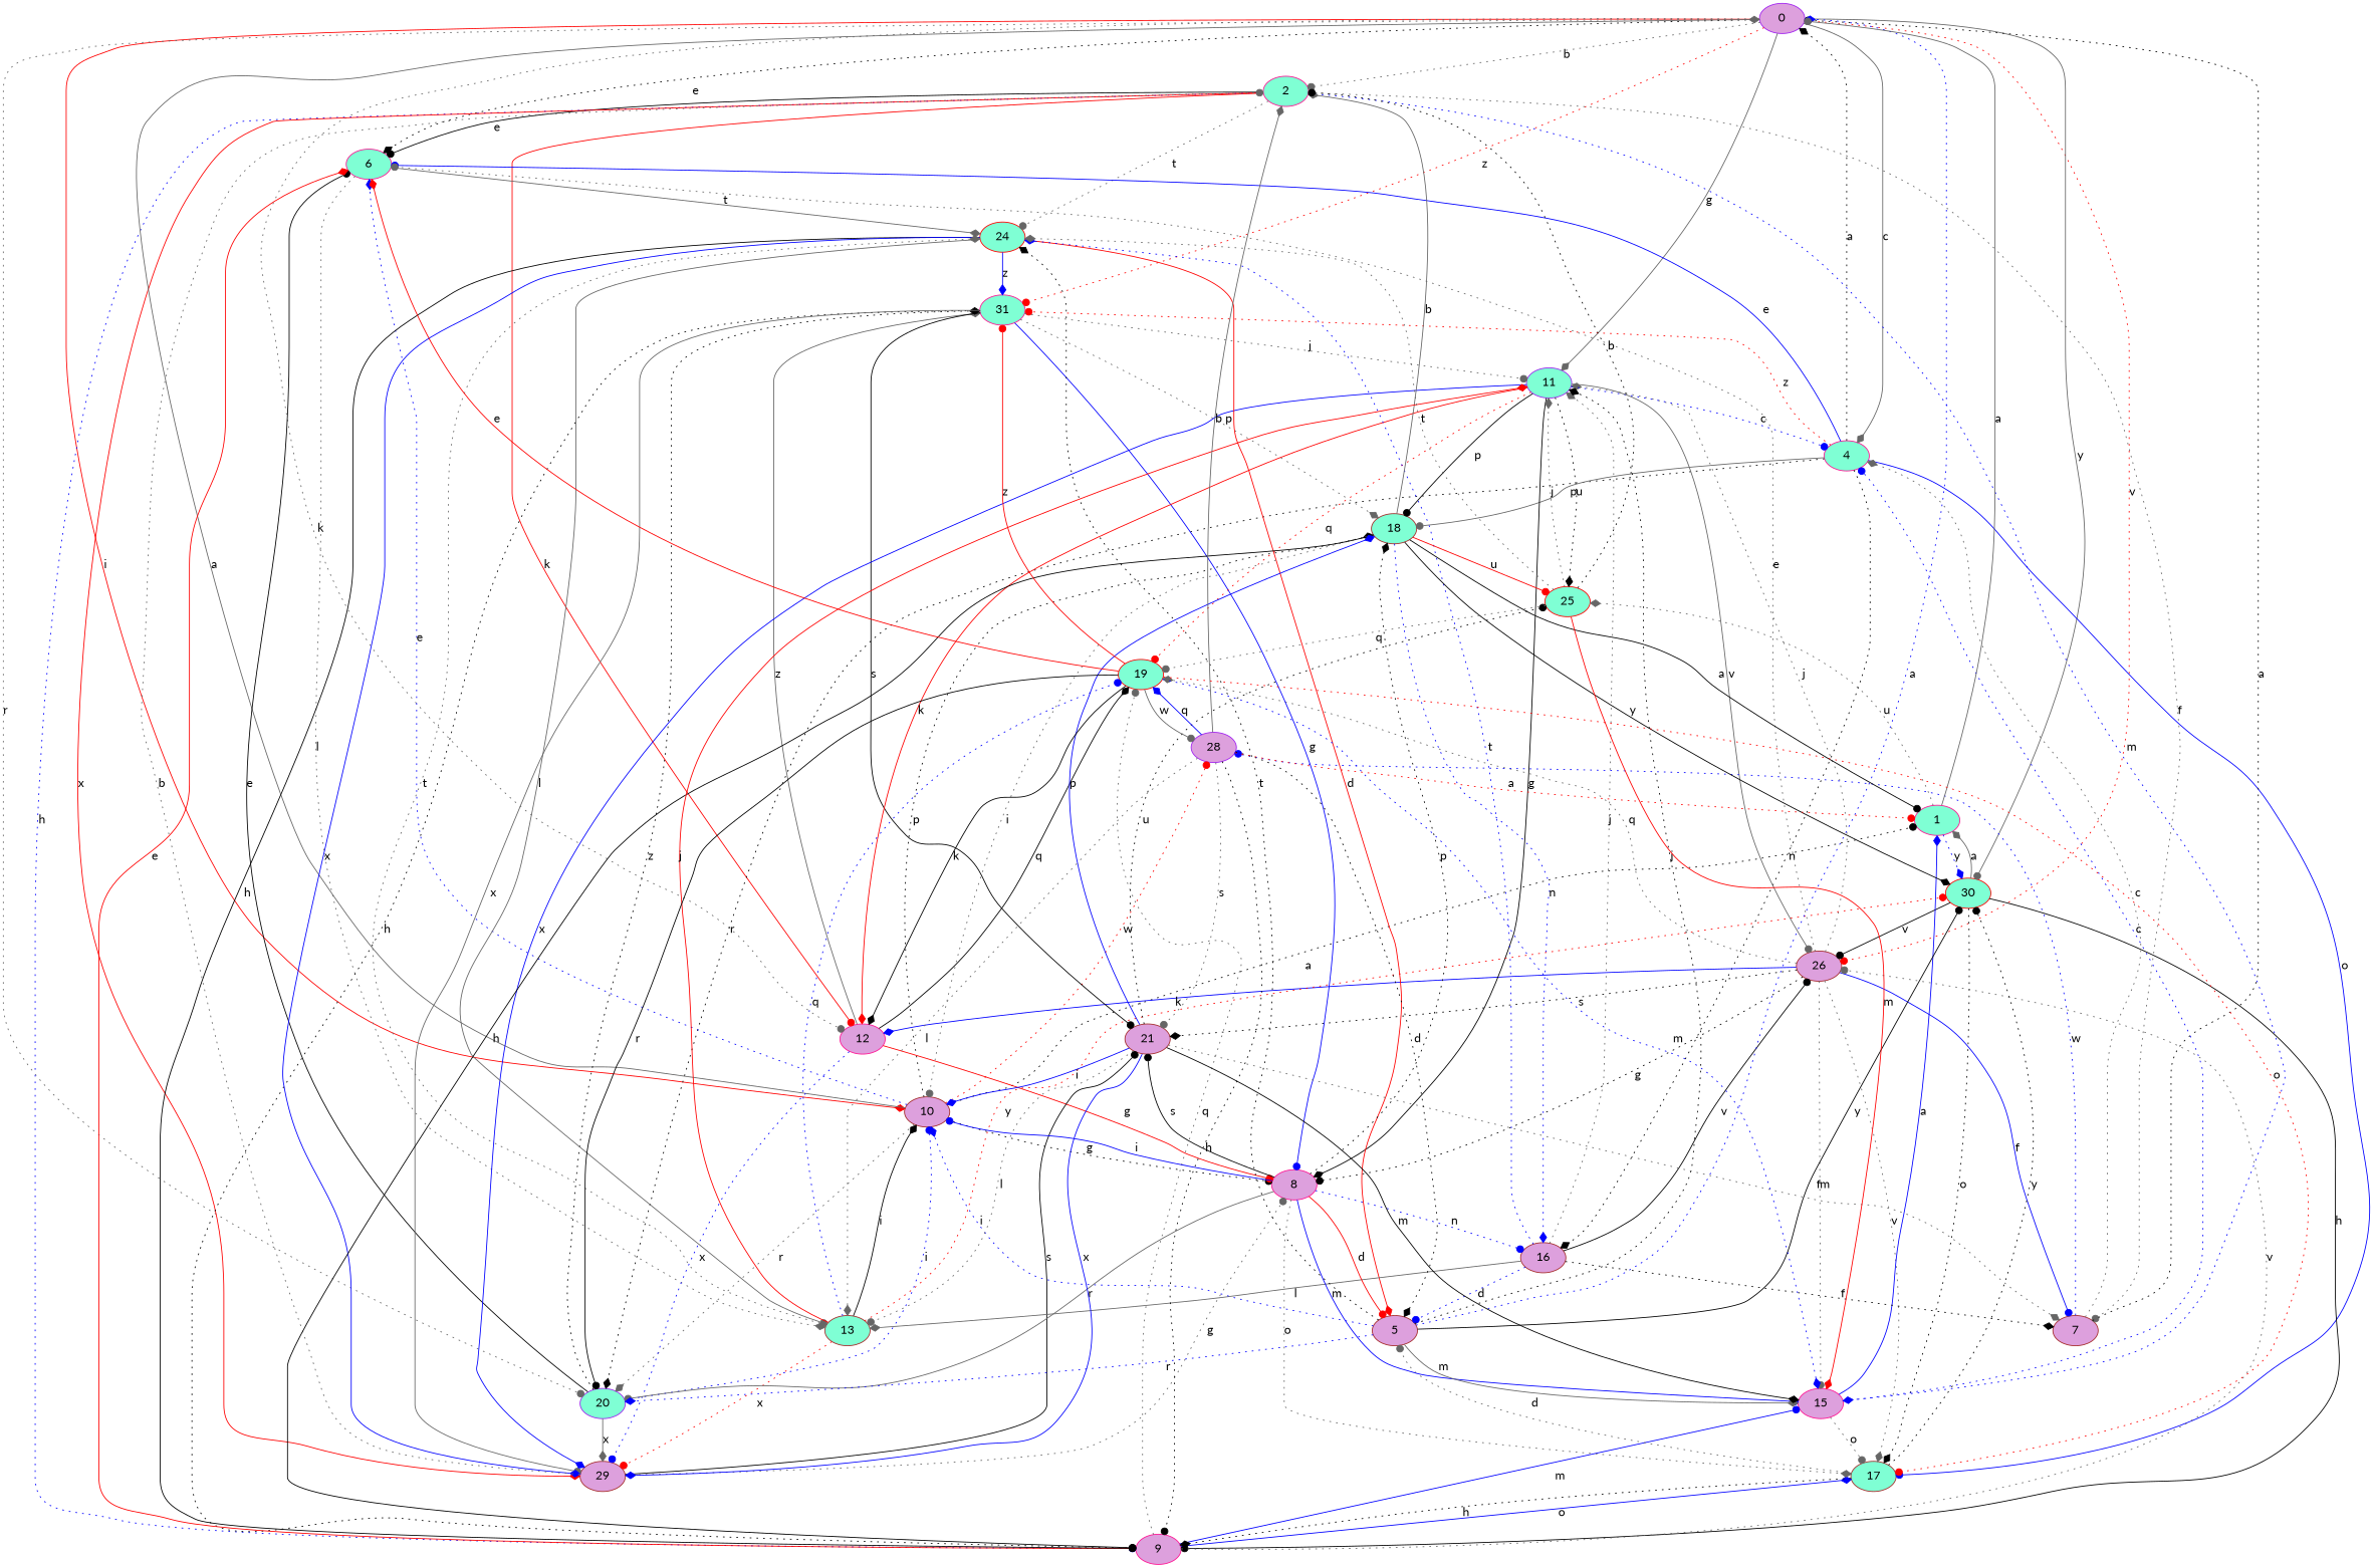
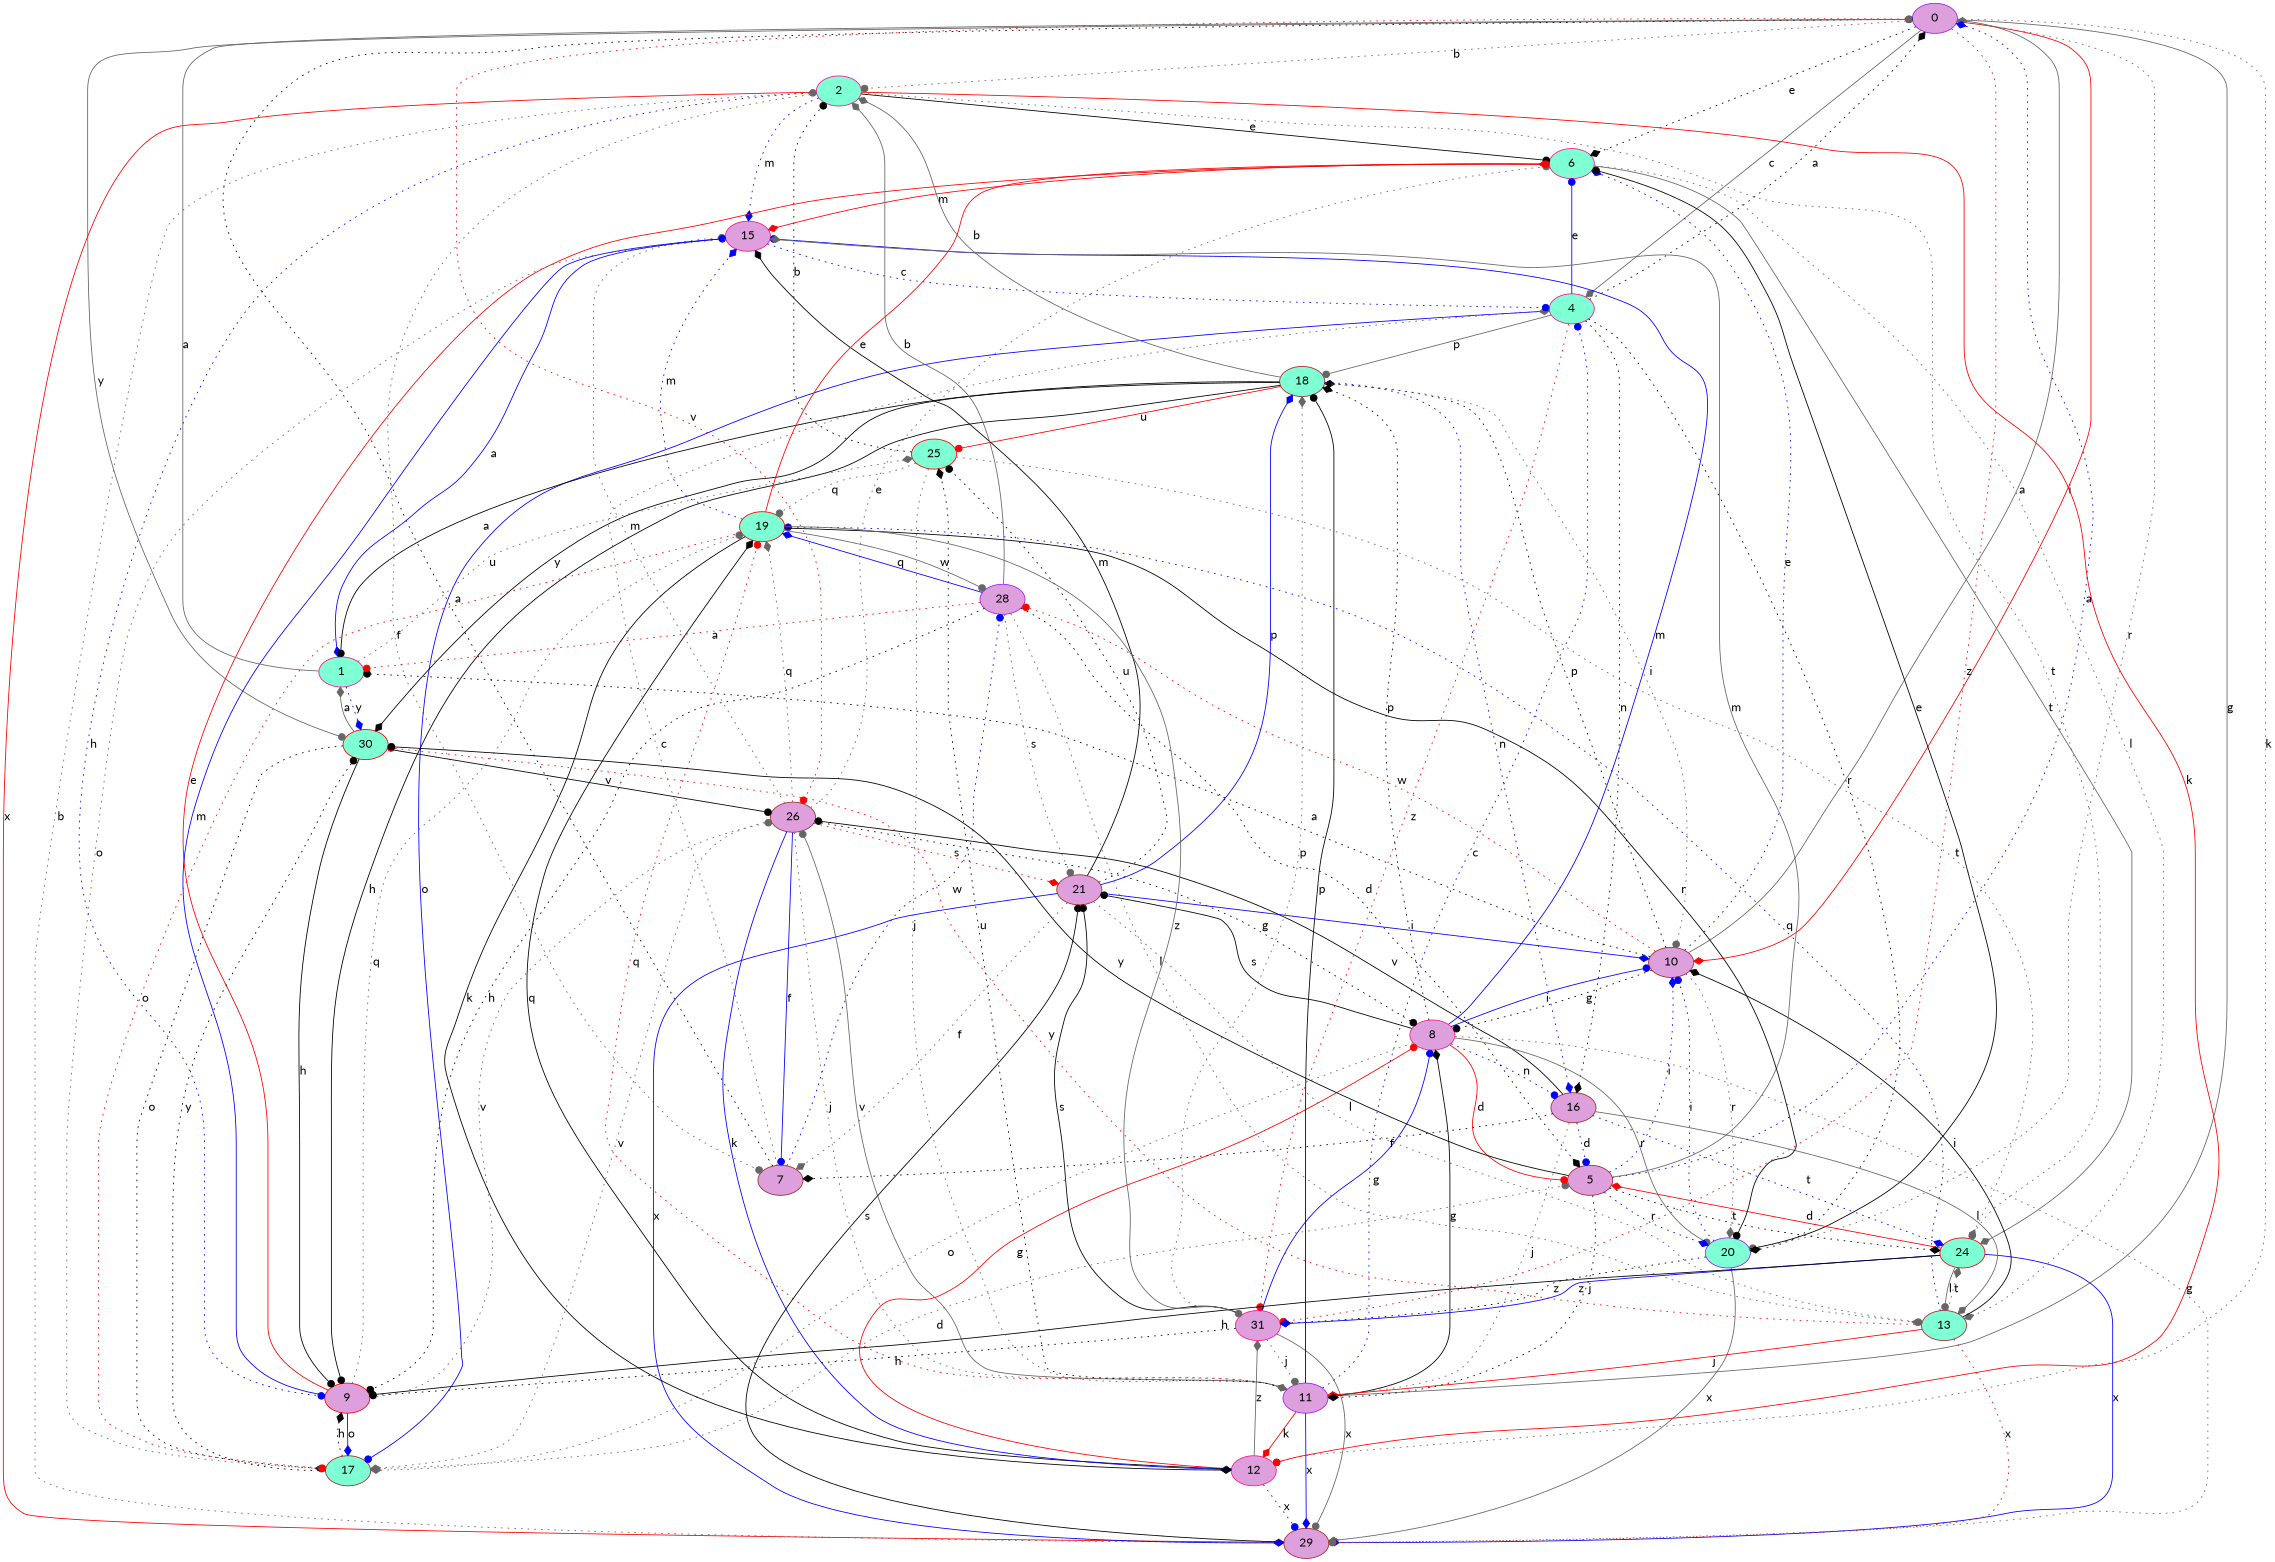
  strict digraph {
    fontname=Lato
    node [color=brown fillcolor=plum fontname=Lato style=filled]
    edge [arrowhead=dot color=gray40 fontname=Lato style=dotted]
    0 [color=purple]
    2 [color=deeppink fillcolor=aquamarine]
    4 [color=deeppink fillcolor=aquamarine]
    6 [color=deeppink fillcolor=aquamarine]
    10
    12 [color=deeppink]
    20 [color=purple fillcolor=aquamarine]
    26
    30 [color=red fillcolor=aquamarine]
-   31 [color=deeppink fillcolor=aquamarine]
-   11 [color=purple fillcolor=aquamarine]
+   31 [color=deeppink]
+   11 [color=purple]
    7
-   9 [color=deeppink]
+   9 [color=red]
    15 [color=deeppink]
    24 [color=red fillcolor=aquamarine]
    29
    16
    17 [fillcolor=aquamarine]
    18 [fillcolor=aquamarine]
    13 [fillcolor=aquamarine]
    8 [color=deeppink]
    5
    21
    1 [color=deeppink fillcolor=aquamarine]
    28 [color=purple]
    19 [color=red fillcolor=aquamarine]
    25 [color=red fillcolor=aquamarine]
    0 -> 2 [label=b]
    0 -> 4 [arrowhead=diamond label=c style=solid]
    0 -> 6 [arrowhead=diamond color=black label=e]
    0 -> 10 [arrowhead=diamond color=red label=i style=solid]
    0 -> 12 [label=k]
    0 -> 20 [label=r]
    0 -> 26 [color=red label=v]
    0 -> 30 [label=y style=solid]
    0 -> 31 [color=red label=z]
    0 -> 11 [arrowhead=diamond label=g style=solid]
    2 -> 6 [color=black label=e style=solid]
    2 -> 12 [color=red label=k style=solid]
    2 -> 7 [label=f]
    2 -> 9 [color=blue label=h]
    2 -> 15 [arrowhead=diamond color=blue label=m]
    2 -> 24 [label=t]
    2 -> 29 [arrowhead=diamond color=red label=x style=solid]
    4 -> 0 [arrowhead=diamond color=black label=a]
    4 -> 6 [color=blue label=e style=solid]
    4 -> 20 [arrowhead=diamond color=black label=r]
    4 -> 31 [color=red label=z]
    4 -> 16 [arrowhead=diamond color=black label=n]
    4 -> 17 [color=blue label=o style=solid]
    4 -> 18 [label=p style=solid]
-   25 -> 15 [arrowhead=diamond color=red label=m style=solid]
+   6 -> 15 [arrowhead=diamond color=red label=m style=solid]
    6 -> 24 [arrowhead=diamond label=t style=solid]
    6 -> 13 [arrowhead=diamond label=l]
    10 -> 0 [arrowhead=diamond label=a style=solid]
    10 -> 6 [arrowhead=diamond color=blue label=e]
    10 -> 20 [arrowhead=diamond label=r]
    10 -> 18 [arrowhead=diamond color=black label=p]
    10 -> 8 [color=black label=g]
    10 -> 1 [color=black label=a]
    10 -> 28 [color=red label=w]
    12 -> 31 [arrowhead=diamond label=z style=solid]
    12 -> 29 [color=blue label=x]
    12 -> 8 [color=red label=g style=solid]
    12 -> 19 [arrowhead=diamond color=black label=q style=solid]
    20 -> 6 [color=black label=e style=solid]
    20 -> 10 [color=blue label=i]
    20 -> 31 [arrowhead=diamond color=black label=z]
    20 -> 29 [arrowhead=diamond label=x style=solid]
    26 -> 6 [label=e]
    26 -> 12 [arrowhead=diamond color=blue label=k style=solid]
    26 -> 11 [arrowhead=diamond label=j]
    26 -> 7 [color=blue label=f style=solid]
    26 -> 15 [label=m]
    26 -> 17 [arrowhead=diamond label=v]
    26 -> 8 [color=black label=g]
-   26 -> 21 [arrowhead=diamond color=black label=s]
+   26 -> 21 [arrowhead=diamond color=red label=s]
    26 -> 19 [arrowhead=diamond label=q]
    30 -> 26 [color=black label=v style=solid]
    30 -> 9 [color=black label=h style=solid]
    30 -> 17 [arrowhead=diamond color=black label=o]
    30 -> 1 [arrowhead=diamond label=a style=solid]
    31 -> 11 [label=j]
    31 -> 9 [color=black label=h]
    31 -> 29 [label=x style=solid]
    31 -> 18 [arrowhead=diamond label=p]
    31 -> 8 [color=blue label=g style=solid]
    31 -> 21 [color=black label=s style=solid]
    11 -> 4 [color=blue label=c]
    11 -> 12 [arrowhead=diamond color=red label=k style=solid]
    11 -> 26 [label=v style=solid]
    11 -> 29 [arrowhead=diamond color=blue label=x style=solid]
    11 -> 18 [color=black label=p style=solid]
    11 -> 8 [arrowhead=diamond color=black label=g style=solid]
    11 -> 19 [color=red label=q]
    11 -> 25 [arrowhead=diamond color=black label=u]
    7 -> 0 [color=black label=a]
    7 -> 4 [arrowhead=diamond label=c]
    7 -> 28 [color=blue label=w]
-   9 -> 6 [arrowhead=diamond color=red label=e style=solid]
+   9 -> 6 [color=red label=e style=solid]
    9 -> 26 [label=v]
    9 -> 15 [color=blue label=m style=solid]
    9 -> 17 [arrowhead=diamond color=blue label=o style=solid]
    9 -> 19 [label=q]
    15 -> 4 [color=blue label=c]
    15 -> 17 [label=o]
    15 -> 1 [arrowhead=diamond color=blue label=a style=solid]
    24 -> 31 [arrowhead=diamond color=blue label=z style=solid]
    24 -> 9 [color=black label=h style=solid]
    24 -> 29 [arrowhead=diamond color=blue label=x style=solid]
    24 -> 13 [label=l style=solid]
    24 -> 5 [arrowhead=diamond color=red label=d style=solid]
    29 -> 2 [label=b]
-   29 -> 8 [label=g]
+   8 -> 29 [label=g]
    29 -> 21 [color=black label=s style=solid]
    16 -> 26 [color=black label=v style=solid]
    16 -> 11 [arrowhead=diamond label=j]
    16 -> 7 [arrowhead=diamond color=black label=f]
    16 -> 24 [arrowhead=diamond color=blue label=t]
    16 -> 13 [arrowhead=diamond label=l style=solid]
    16 -> 5 [color=blue label=d]
    17 -> 30 [color=black label=y]
    17 -> 9 [arrowhead=diamond color=black label=h]
    17 -> 5 [label=d]
    18 -> 2 [arrowhead=diamond label=b style=solid]
    18 -> 10 [label=i]
    18 -> 30 [arrowhead=diamond color=black label=y style=solid]
    18 -> 9 [color=black label=h style=solid]
    18 -> 16 [arrowhead=diamond color=blue label=n]
    18 -> 1 [color=black label=a style=solid]
    18 -> 25 [color=red label=u style=solid]
    13 -> 10 [arrowhead=diamond color=black label=i style=solid]
    13 -> 30 [color=red label=y]
    13 -> 11 [arrowhead=diamond color=red label=j style=solid]
    13 -> 24 [arrowhead=diamond label=t]
    13 -> 29 [color=red label=x]
    13 -> 19 [color=blue label=q]
    8 -> 10 [color=blue label=i style=solid]
    8 -> 20 [label=r style=solid]
    8 -> 15 [color=blue label=m style=solid]
    8 -> 16 [color=blue label=n]
    8 -> 17 [arrowhead=diamond label=o]
    8 -> 18 [arrowhead=diamond color=black label=p]
    8 -> 5 [color=red label=d style=solid]
    8 -> 21 [color=black label=s style=solid]
    5 -> 0 [arrowhead=diamond color=blue label=a]
    5 -> 10 [arrowhead=diamond color=blue label=i]
    5 -> 20 [arrowhead=diamond color=blue label=r]
    5 -> 30 [color=black label=y style=solid]
    5 -> 11 [arrowhead=diamond color=black label=j]
    5 -> 15 [arrowhead=diamond label=m style=solid]
    5 -> 24 [arrowhead=diamond color=black label=t]
    21 -> 10 [arrowhead=diamond color=blue label=i style=solid]
    21 -> 7 [arrowhead=diamond label=f]
    21 -> 15 [arrowhead=diamond color=black label=m style=solid]
    21 -> 29 [arrowhead=diamond color=blue label=x style=solid]
    21 -> 18 [arrowhead=diamond color=blue label=p style=solid]
    21 -> 13 [label=l]
    21 -> 25 [color=black label=u]
    1 -> 0 [label=a style=solid]
    1 -> 30 [arrowhead=diamond color=blue label=y]
    1 -> 25 [arrowhead=diamond label=u]
    28 -> 2 [arrowhead=diamond label=b style=solid]
    28 -> 9 [color=black label=h]
    28 -> 13 [arrowhead=diamond label=l]
    28 -> 5 [arrowhead=diamond color=black label=d]
    28 -> 21 [label=s]
    28 -> 1 [color=red label=a]
    28 -> 19 [arrowhead=diamond color=blue label=q style=solid]
    19 -> 6 [arrowhead=diamond color=red label=e style=solid]
    19 -> 12 [arrowhead=diamond color=black label=k style=solid]
    19 -> 20 [color=black label=r style=solid]
-   19 -> 31 [color=red label=z style=solid]
+   19 -> 31 [label=z style=solid]
    19 -> 15 [arrowhead=diamond color=blue label=m]
    19 -> 17 [color=red label=o]
    19 -> 28 [label=w style=solid]
    25 -> 2 [color=black label=b]
    25 -> 11 [arrowhead=diamond label=j]
    25 -> 24 [arrowhead=diamond label=t]
    25 -> 19 [label=q]
  }
